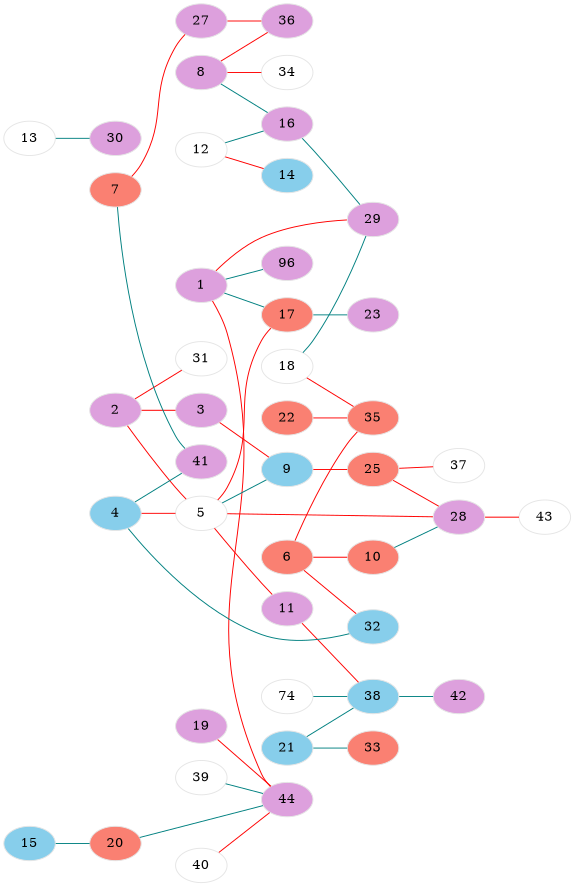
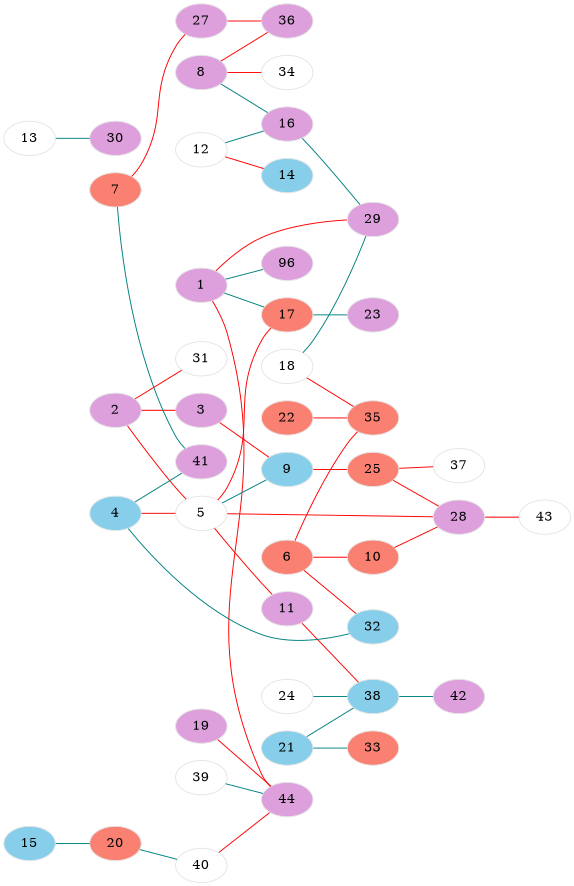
  graph {
    rankdir=LR
    node [color=gray90 fillcolor=plum style=filled]
    edge [color=red weight=1.0]
    17 [fillcolor=salmon]
    1
    n3 [label=96]
    29
    44
    23
    2
    3
    5 [fillcolor=white]
    31 [fillcolor=white]
    9 [fillcolor=skyblue]
    11
    28
    13 [fillcolor=white]
    30
    4 [fillcolor=skyblue]
    32 [fillcolor=skyblue]
    41
    25 [fillcolor=salmon]
    38 [fillcolor=skyblue]
    43 [fillcolor=white]
    6 [fillcolor=salmon]
    10 [fillcolor=salmon]
    35 [fillcolor=salmon]
    7 [fillcolor=salmon]
    27
    36
    8
    16
    34 [fillcolor=white]
    37 [fillcolor=white]
    42
    12 [fillcolor=white]
    14 [fillcolor=skyblue]
    15 [fillcolor=skyblue]
    20 [fillcolor=salmon]
    18 [fillcolor=white]
    19
    21 [fillcolor=skyblue]
    33 [fillcolor=salmon]
    22 [fillcolor=salmon]
-   24 [fillcolor=white label=74]
+   24 [fillcolor=white]
    39 [fillcolor=white]
    40 [fillcolor=white]
    17 -- 23 [color=teal]
    1 -- 17 [color=teal]
    1 -- n3 [color=teal]
    1 -- 29
    1 -- 44
    2 -- 3
    2 -- 5
    2 -- 31
    3 -- 9
    5 -- 17
    5 -- 9 [color=teal]
    5 -- 11
    5 -- 28
    9 -- 25
    11 -- 38
    28 -- 43
    13 -- 30 [color=teal]
    4 -- 5
    4 -- 32 [color=teal]
    4 -- 41 [color=teal]
    25 -- 28
    25 -- 37
    38 -- 42 [color=teal]
    6 -- 32
    6 -- 10
    6 -- 35
-   10 -- 28 [color=teal]
+   10 -- 28
    7 -- 41 [color=teal]
    7 -- 27
    27 -- 36
    8 -- 36
    8 -- 16 [color=teal]
    8 -- 34
    16 -- 29 [color=teal]
    12 -- 16 [color=teal]
    12 -- 14
    15 -- 20 [color=teal]
-   20 -- 44 [color=teal]
+   20 -- 40 [color=teal]
    18 -- 29 [color=teal]
    18 -- 35
    19 -- 44
    21 -- 38 [color=teal]
    21 -- 33 [color=teal]
    22 -- 35
    24 -- 38 [color=teal]
    39 -- 44 [color=teal]
    40 -- 44
  }
